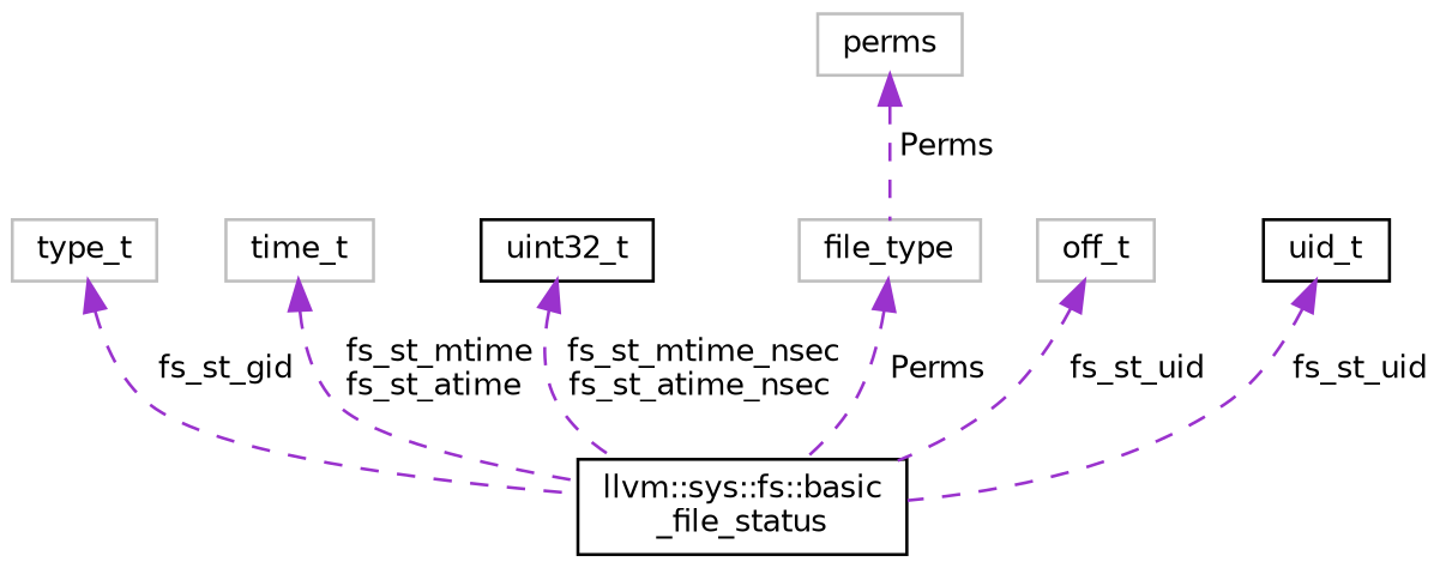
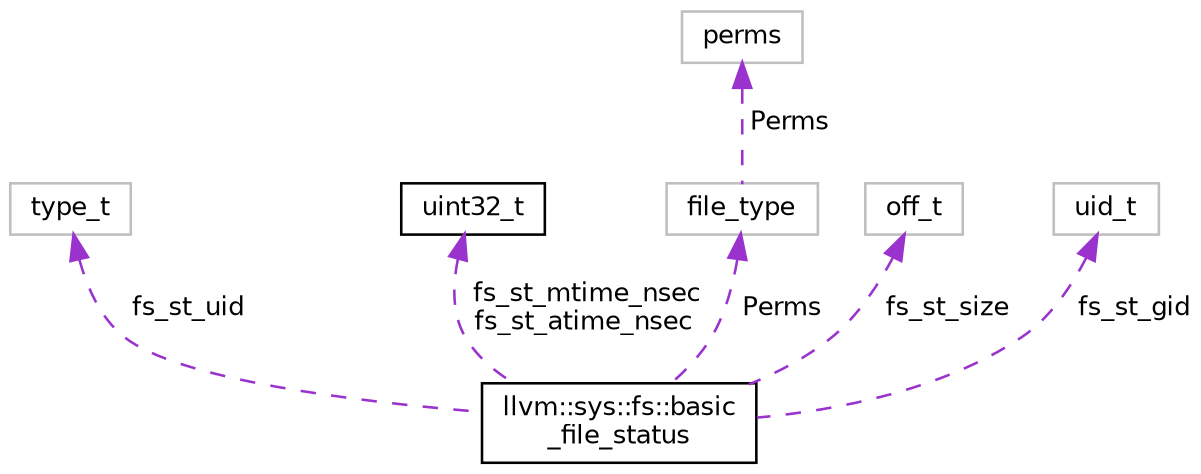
  digraph {
    node [color=grey75 fontname=Helvetica fontsize=10 shape=record]
    edge [color=darkorchid3 dir=back fontname=Helvetica fontsize=10 labelfontname=Helvetica labelfontsize=10 style=dashed]
    n1 [color=black height=0.2 label="llvm::sys::fs::basic\l_file_status" width=0.4]
    n2 [height=0.2 label=type_t width=0.4]
-   n3 [height=0.2 label=time_t width=0.4]
    n4 [color=black height=0.2 label=uint32_t width=0.4]
    n5 [height=0.2 label=perms width=0.4]
    n6 [height=0.2 label=file_type width=0.4]
    n7 [height=0.2 label=off_t width=0.4]
-   n8 [color=black height=0.2 label=uid_t width=0.4]
-   n2 -> n1 [label=" fs_st_gid"]
-   n3 -> n1 [label=" fs_st_mtime\nfs_st_atime"]
+   n8 [height=0.2 label=uid_t width=0.4]
+   n2 -> n1 [label=" fs_st_uid"]
    n4 -> n1 [label=" fs_st_mtime_nsec\nfs_st_atime_nsec"]
    n5 -> n6 [label=" Perms"]
    n6 -> n1 [label=" Perms"]
-   n7 -> n1 [label=" fs_st_uid"]
-   n8 -> n1 [label=" fs_st_uid"]
+   n7 -> n1 [label=" fs_st_size"]
+   n8 -> n1 [label=" fs_st_gid"]
  }
